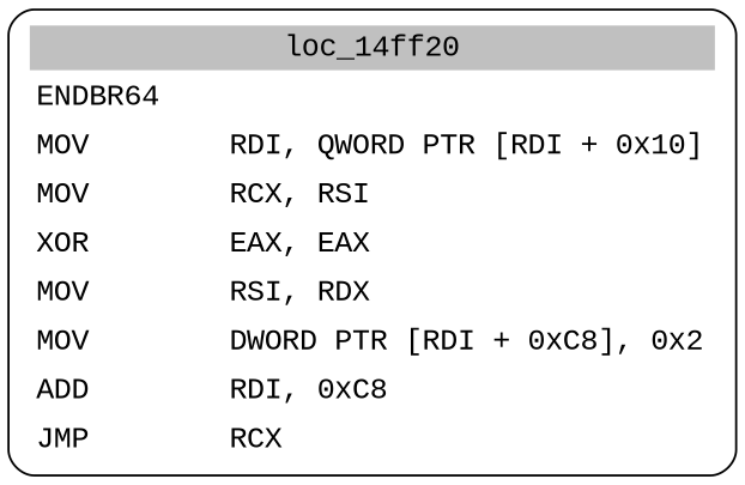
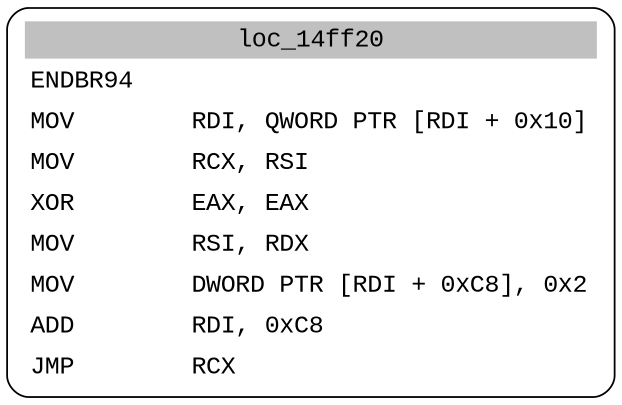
  digraph {
-   n1 [fontname="Courier New" label=<<table border="0" cellborder="0" cellpadding="3"><tr><td align="center" colspan="2" bgcolor="grey">loc_14ff20</td></tr><tr><td align="left">ENDBR64    </td></tr><tr><td align="left">MOV        RDI, QWORD PTR [RDI + 0x10]</td></tr><tr><td align="left">MOV        RCX, RSI</td></tr><tr><td align="left">XOR        EAX, EAX</td></tr><tr><td align="left">MOV        RSI, RDX</td></tr><tr><td align="left">MOV        DWORD PTR [RDI + 0xC8], 0x2</td></tr><tr><td align="left">ADD        RDI, 0xC8</td></tr><tr><td align="left">JMP        RCX</td></tr></table>> shape=Mrecord]
+   n1 [fontname="Courier New" label=<<table border="0" cellborder="0" cellpadding="3"><tr><td align="center" colspan="2" bgcolor="grey">loc_14ff20</td></tr><tr><td align="left">ENDBR94    </td></tr><tr><td align="left">MOV        RDI, QWORD PTR [RDI + 0x10]</td></tr><tr><td align="left">MOV        RCX, RSI</td></tr><tr><td align="left">XOR        EAX, EAX</td></tr><tr><td align="left">MOV        RSI, RDX</td></tr><tr><td align="left">MOV        DWORD PTR [RDI + 0xC8], 0x2</td></tr><tr><td align="left">ADD        RDI, 0xC8</td></tr><tr><td align="left">JMP        RCX</td></tr></table>> shape=Mrecord]
  }
